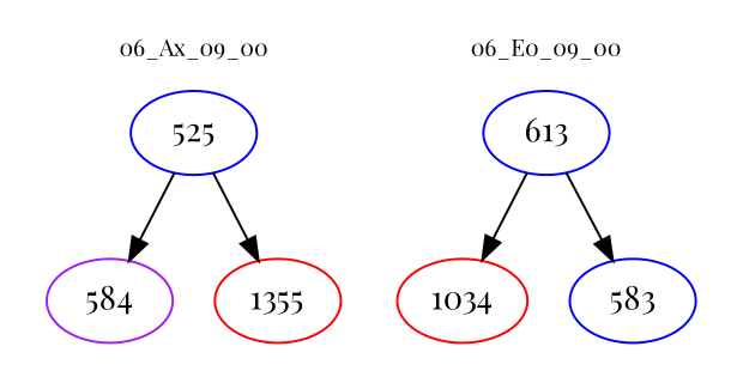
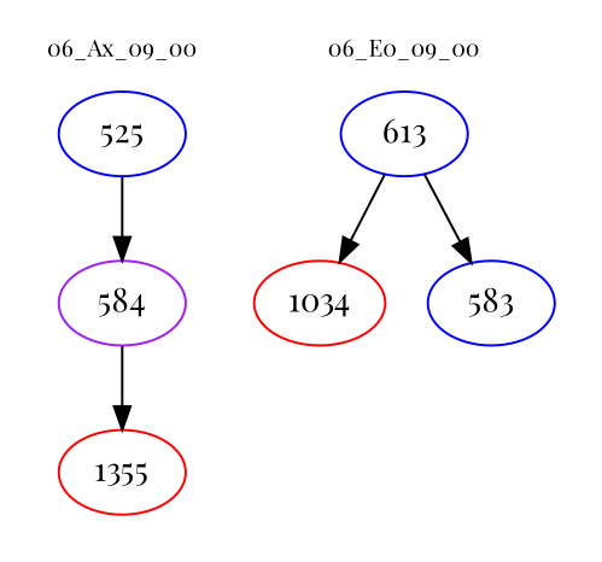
  digraph {
    fontname="Playfair Display"
    node [color=blue fontname="Playfair Display"]
    edge [color=black fontname="Playfair Display"]
    n1 [label=525]
    n2 [color=purple label=584]
    n3 [color=red label=1355]
    n4 [label=613]
    n5 [color=red label=1034]
    n6 [label=583]
    subgraph cluster_1 {
      color=white
      fontsize=10
      label="06_Ax_09_00"
      n1
      n2
      n3
    }
    subgraph cluster_2 {
      color=white
      fontsize=10
      label="06_E0_09_00"
      n4
      n5
      n6
    }
    n1 -> n2
-   n1 -> n3
+   n2 -> n3
    n4 -> n5
    n4 -> n6
  }
